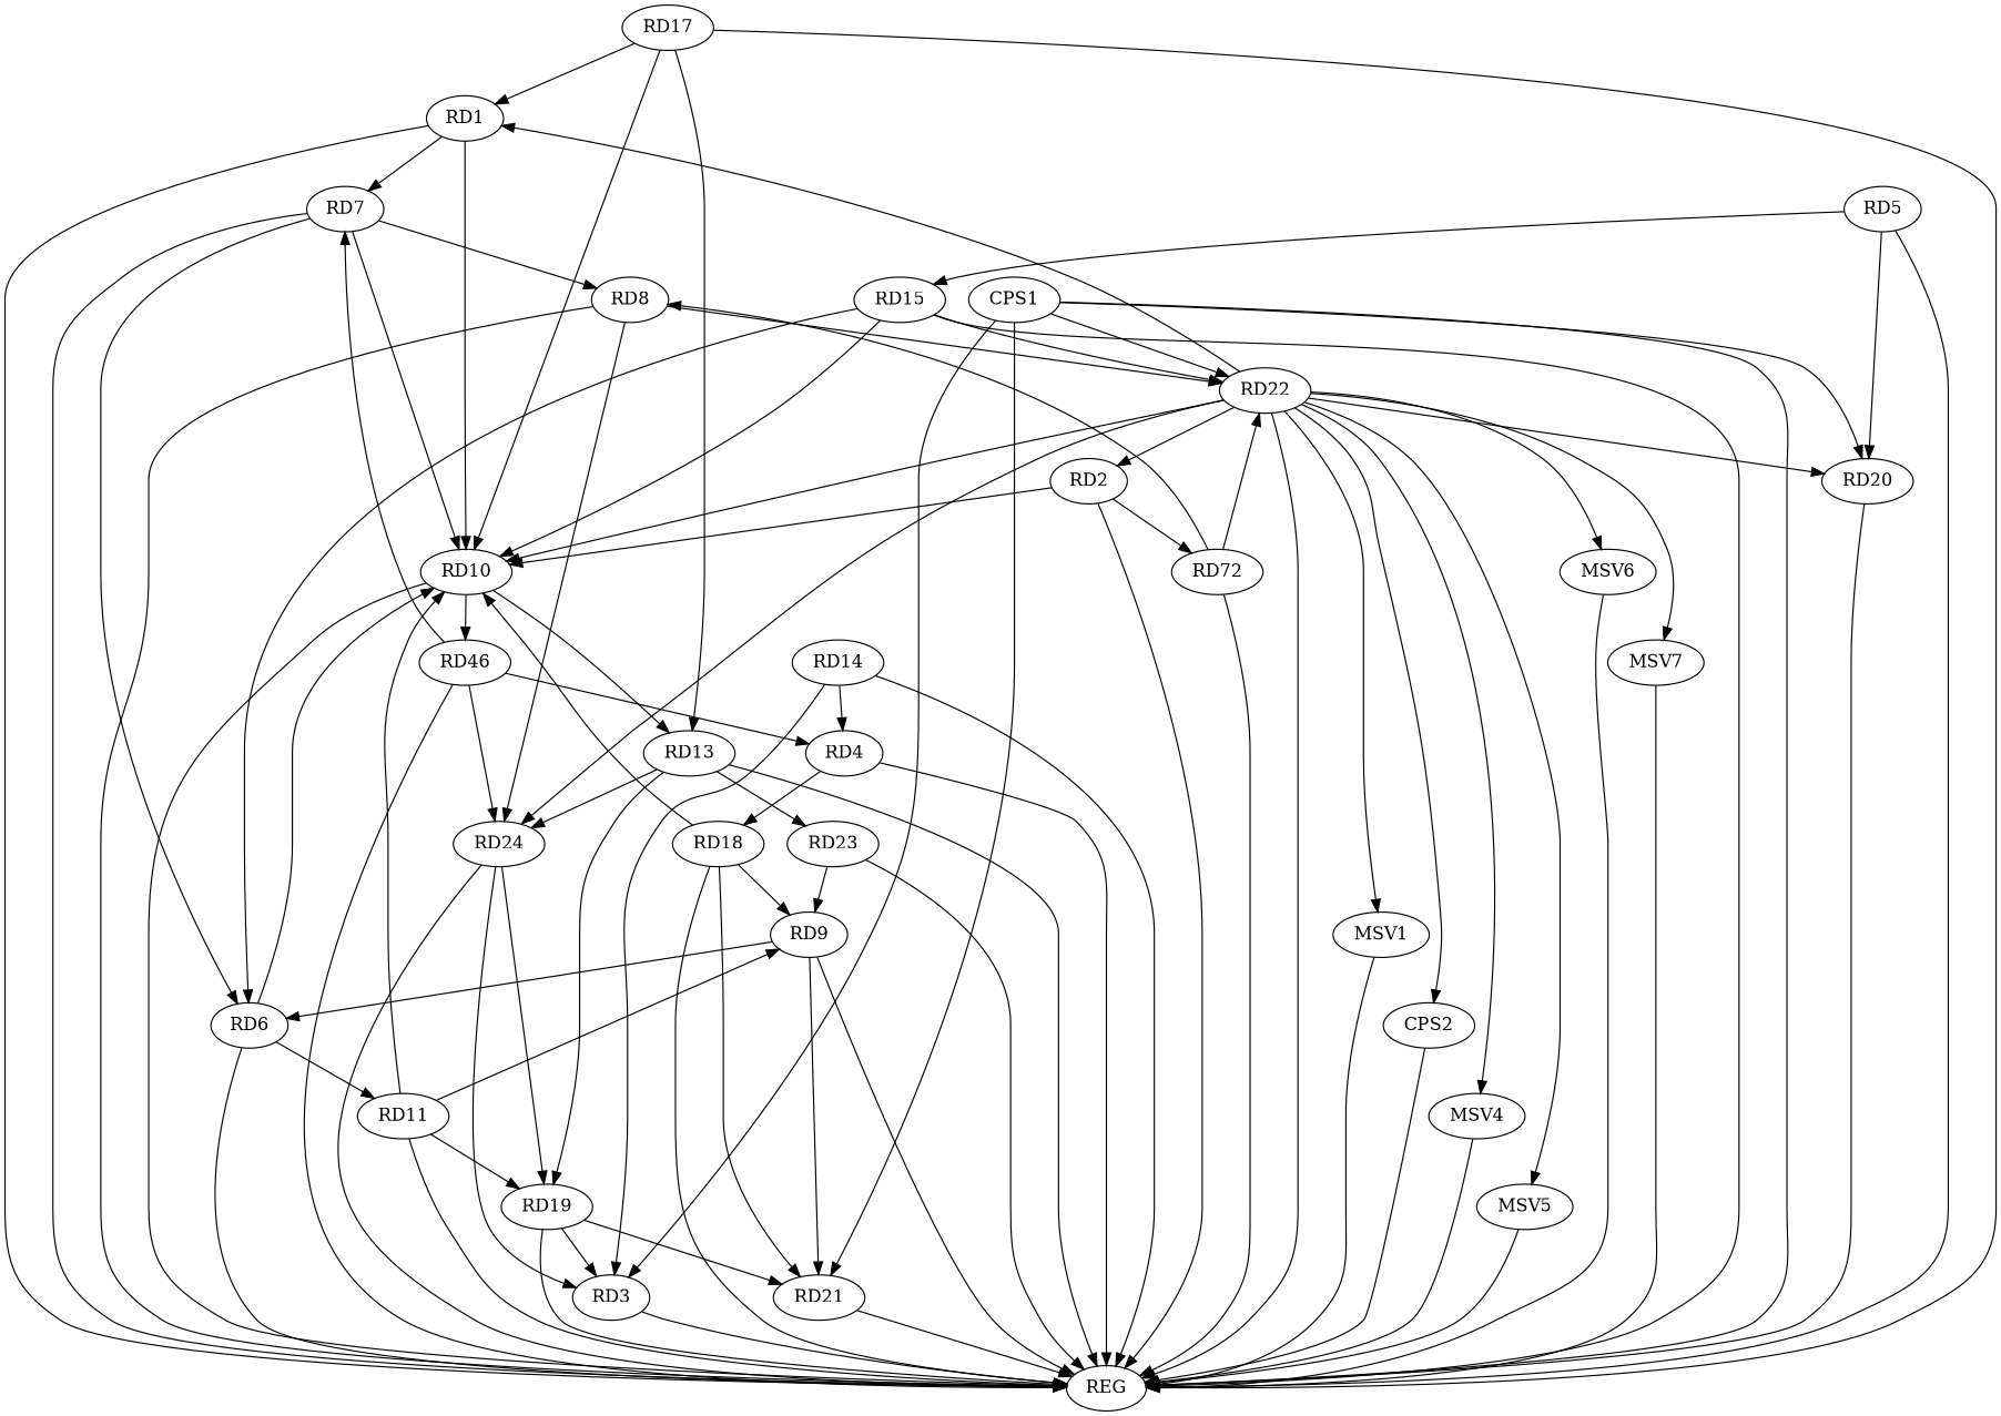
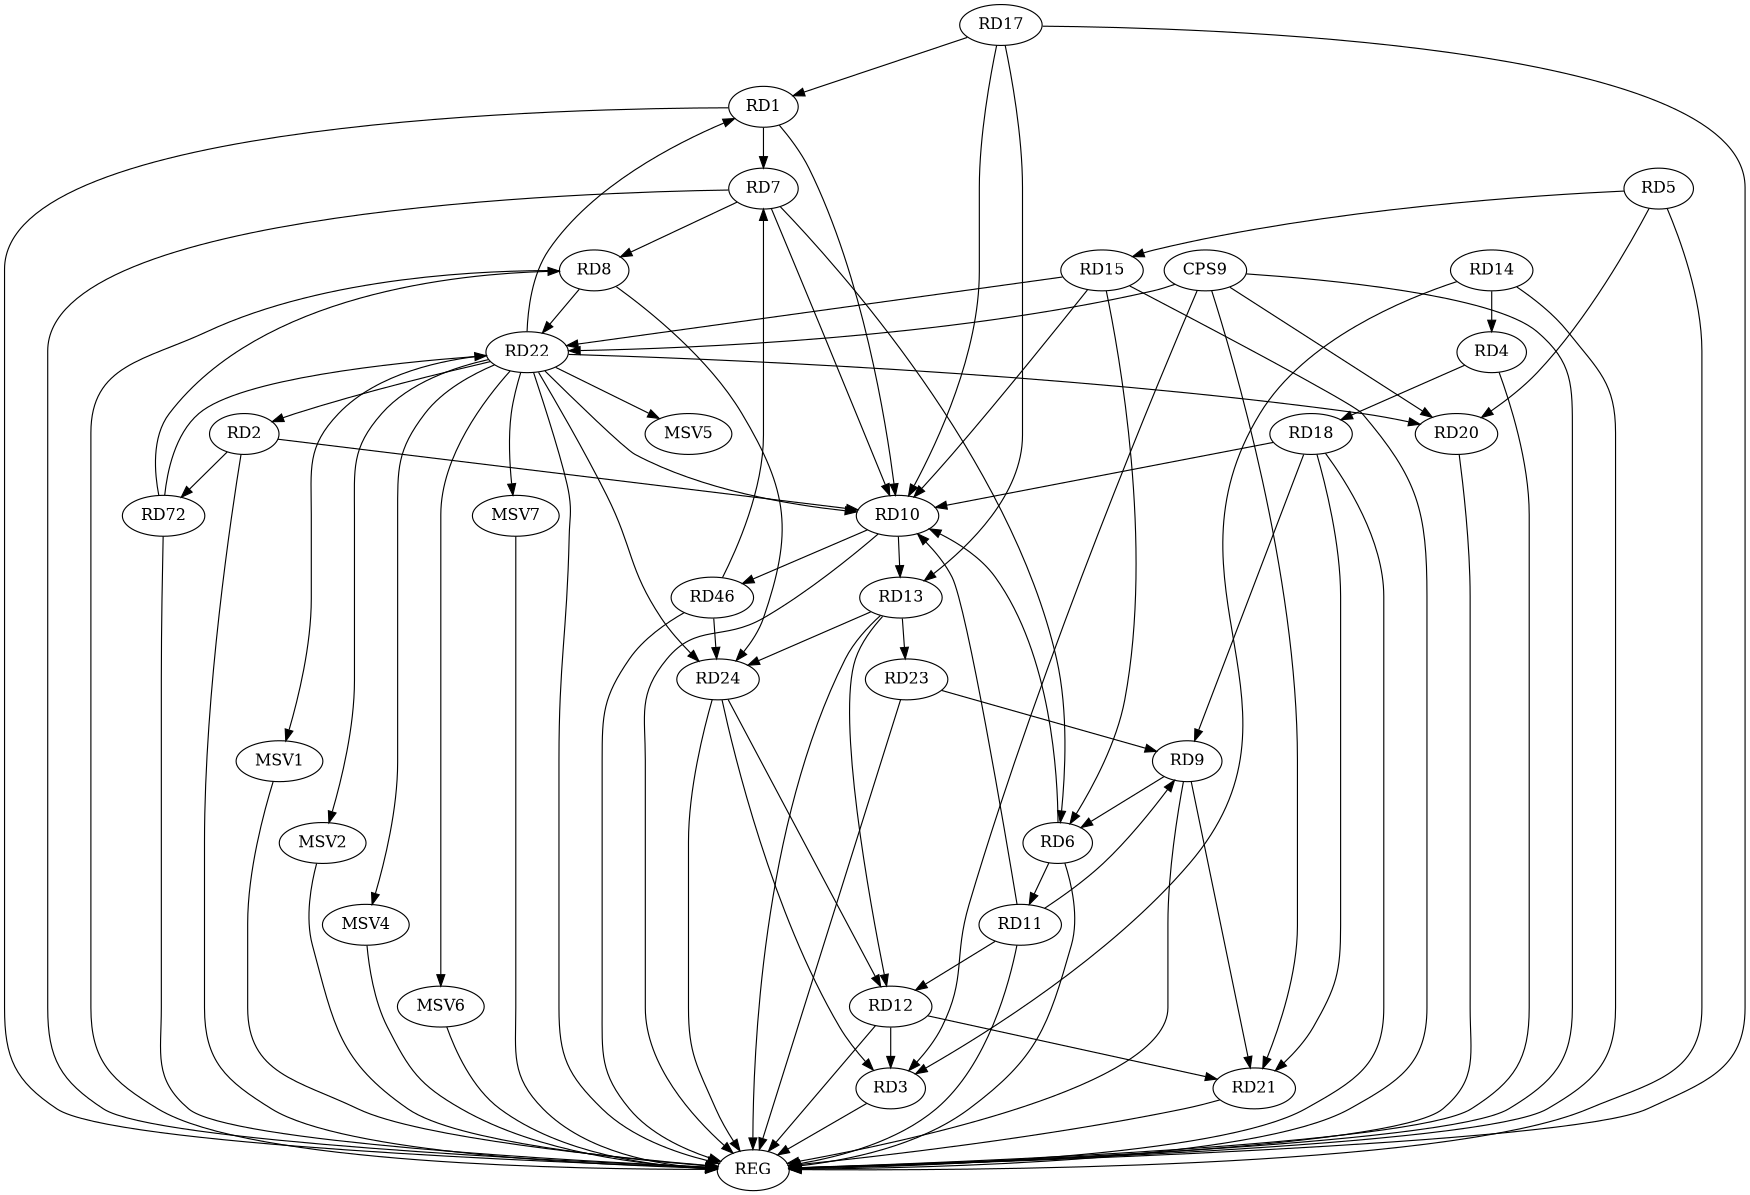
  strict digraph {
    n1 [label=RD1]
    n2 [label=RD7]
    n3 [label=RD10]
    n4 [label=REG]
    n5 [label=RD6]
    n6 [label=RD8]
    n7 [label=RD13]
    n8 [label=RD46]
    n9 [label=RD2]
    n10 [label=RD72]
    n11 [label=RD22]
    n12 [label=RD3]
    n13 [label=RD4]
    n14 [label=RD18]
    n15 [label=RD9]
    n16 [label=RD21]
    n17 [label=RD5]
    n18 [label=RD15]
    n19 [label=RD20]
    n20 [label=RD11]
-   n21 [label=RD19]
+   n21 [label=RD12]
    n22 [label=RD24]
    n23 [label=MSV1]
-   n24 [label=CPS2]
+   n24 [label=MSV2]
    n25 [label=MSV4]
    n26 [label=MSV5]
    n27 [label=MSV6]
    n28 [label=MSV7]
    n29 [label=RD23]
    n30 [label=RD14]
    n31 [label=RD17]
-   n32 [label=CPS1]
+   n32 [label=CPS9]
    n1 -> n2
    n1 -> n3
    n1 -> n4
    n2 -> n3
    n2 -> n4
    n2 -> n5
    n2 -> n6
    n3 -> n4
    n3 -> n7
    n3 -> n8
    n5 -> n3
    n5 -> n4
    n5 -> n20
    n6 -> n4
    n6 -> n11
    n6 -> n22
    n7 -> n4
    n7 -> n21
    n7 -> n22
    n7 -> n29
    n8 -> n2
    n8 -> n4
-   n8 -> n13
    n8 -> n22
    n9 -> n3
    n9 -> n4
    n9 -> n10
    n10 -> n4
    n10 -> n6
    n10 -> n11
    n11 -> n1
    n11 -> n3
    n11 -> n4
    n11 -> n9
    n11 -> n19
    n11 -> n22
    n11 -> n23
    n11 -> n24
    n11 -> n25
    n11 -> n26
    n11 -> n27
    n11 -> n28
    n12 -> n4
    n13 -> n4
    n13 -> n14
    n14 -> n3
    n14 -> n4
    n14 -> n15
    n14 -> n16
    n15 -> n4
    n15 -> n5
    n15 -> n16
    n16 -> n4
    n17 -> n4
    n17 -> n18
    n17 -> n19
    n18 -> n3
    n18 -> n4
    n18 -> n5
    n18 -> n11
    n19 -> n4
    n20 -> n3
    n20 -> n4
    n20 -> n15
    n20 -> n21
    n21 -> n4
    n21 -> n12
    n21 -> n16
    n22 -> n4
    n22 -> n12
    n22 -> n21
    n23 -> n4
    n24 -> n4
    n25 -> n4
-   n26 -> n4
    n27 -> n4
    n28 -> n4
    n29 -> n4
    n29 -> n15
    n30 -> n4
    n30 -> n12
    n30 -> n13
    n31 -> n1
    n31 -> n3
    n31 -> n4
    n31 -> n7
    n32 -> n4
    n32 -> n11
    n32 -> n12
    n32 -> n16
    n32 -> n19
  }
